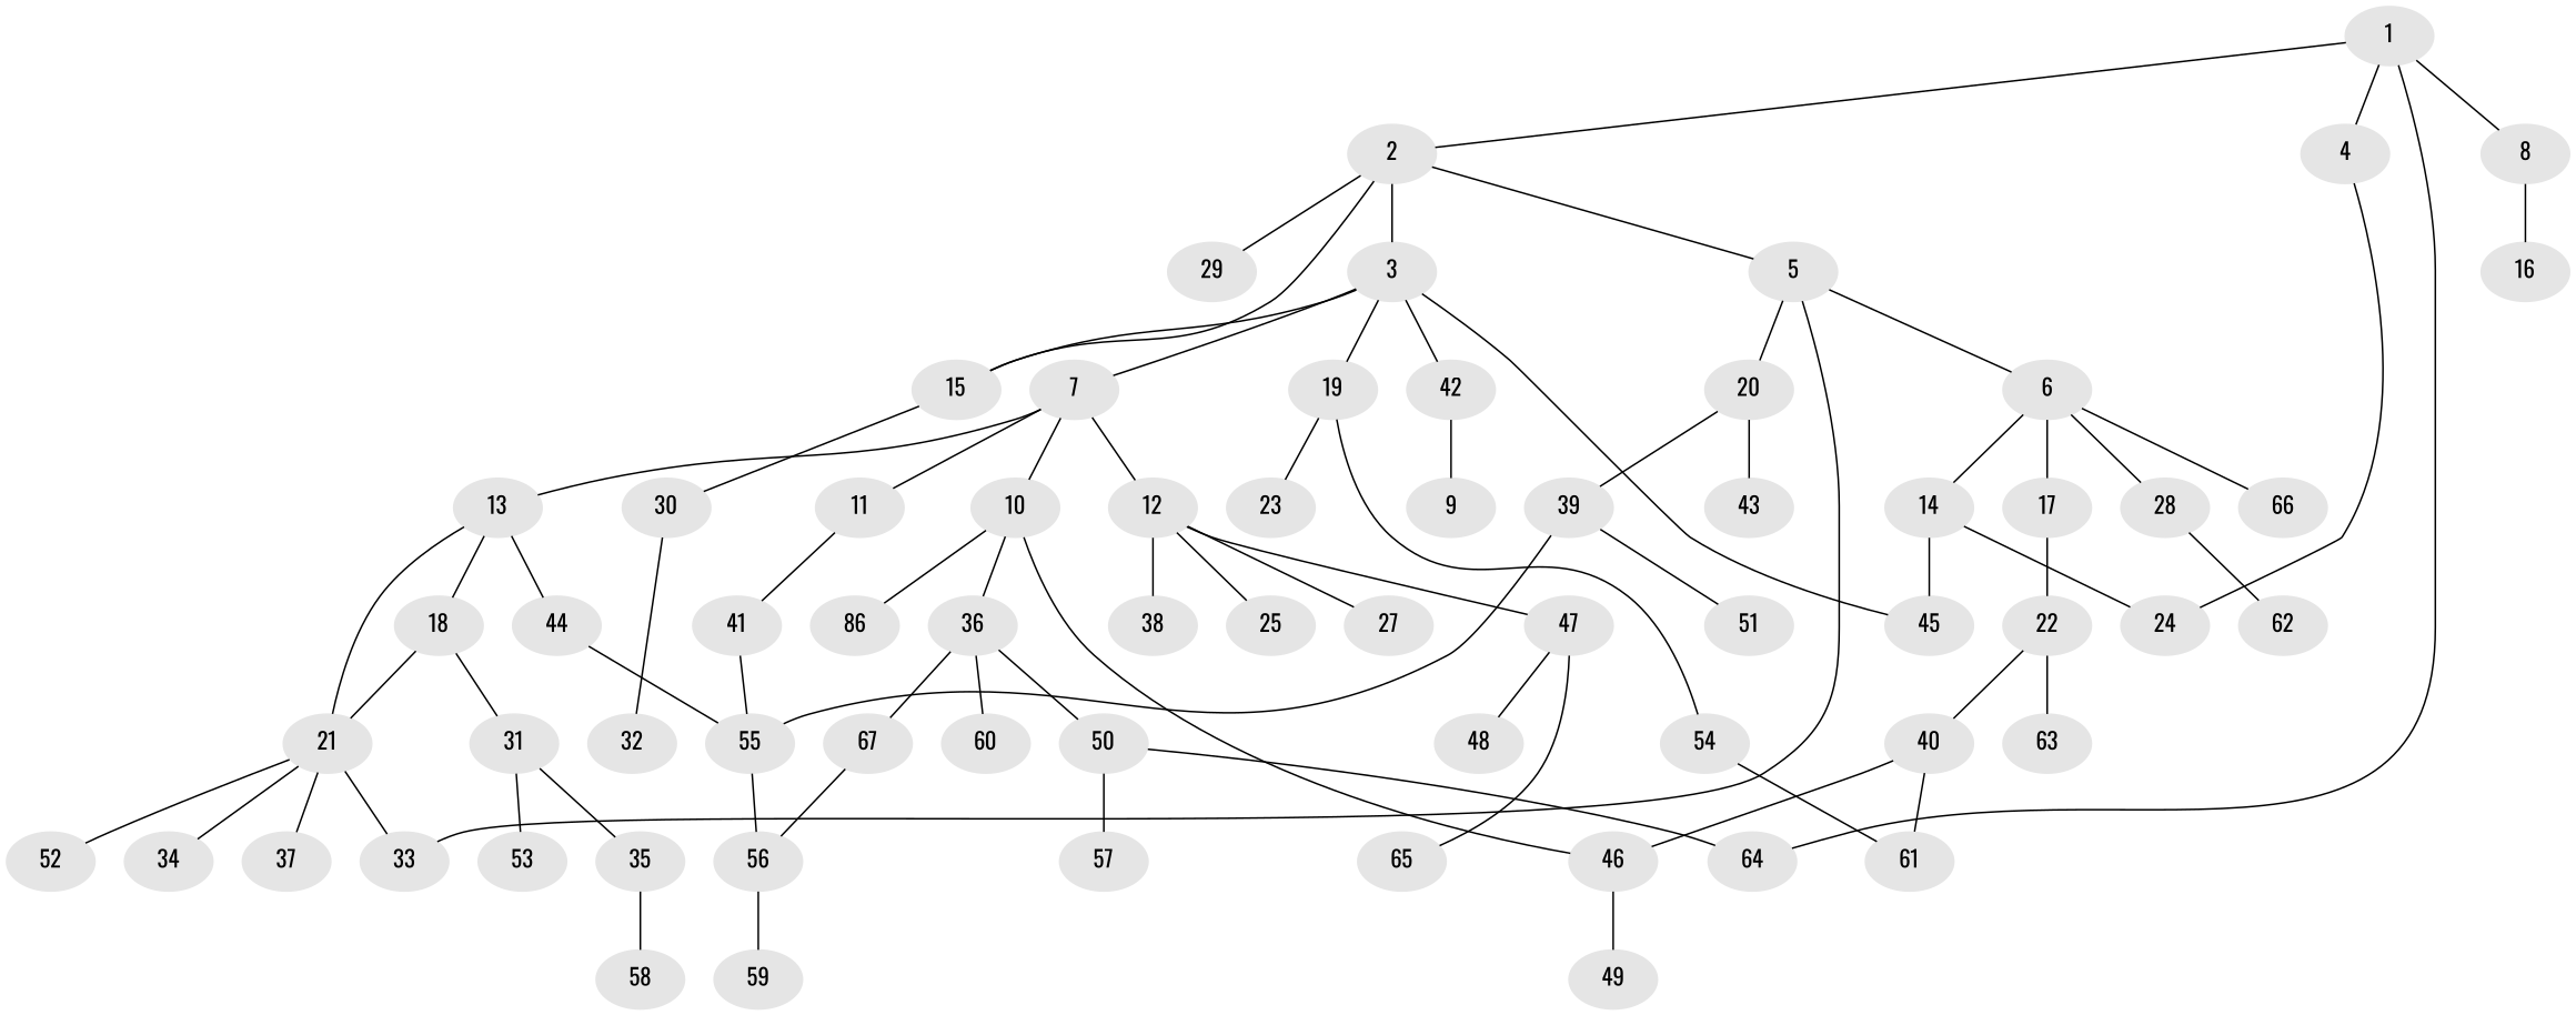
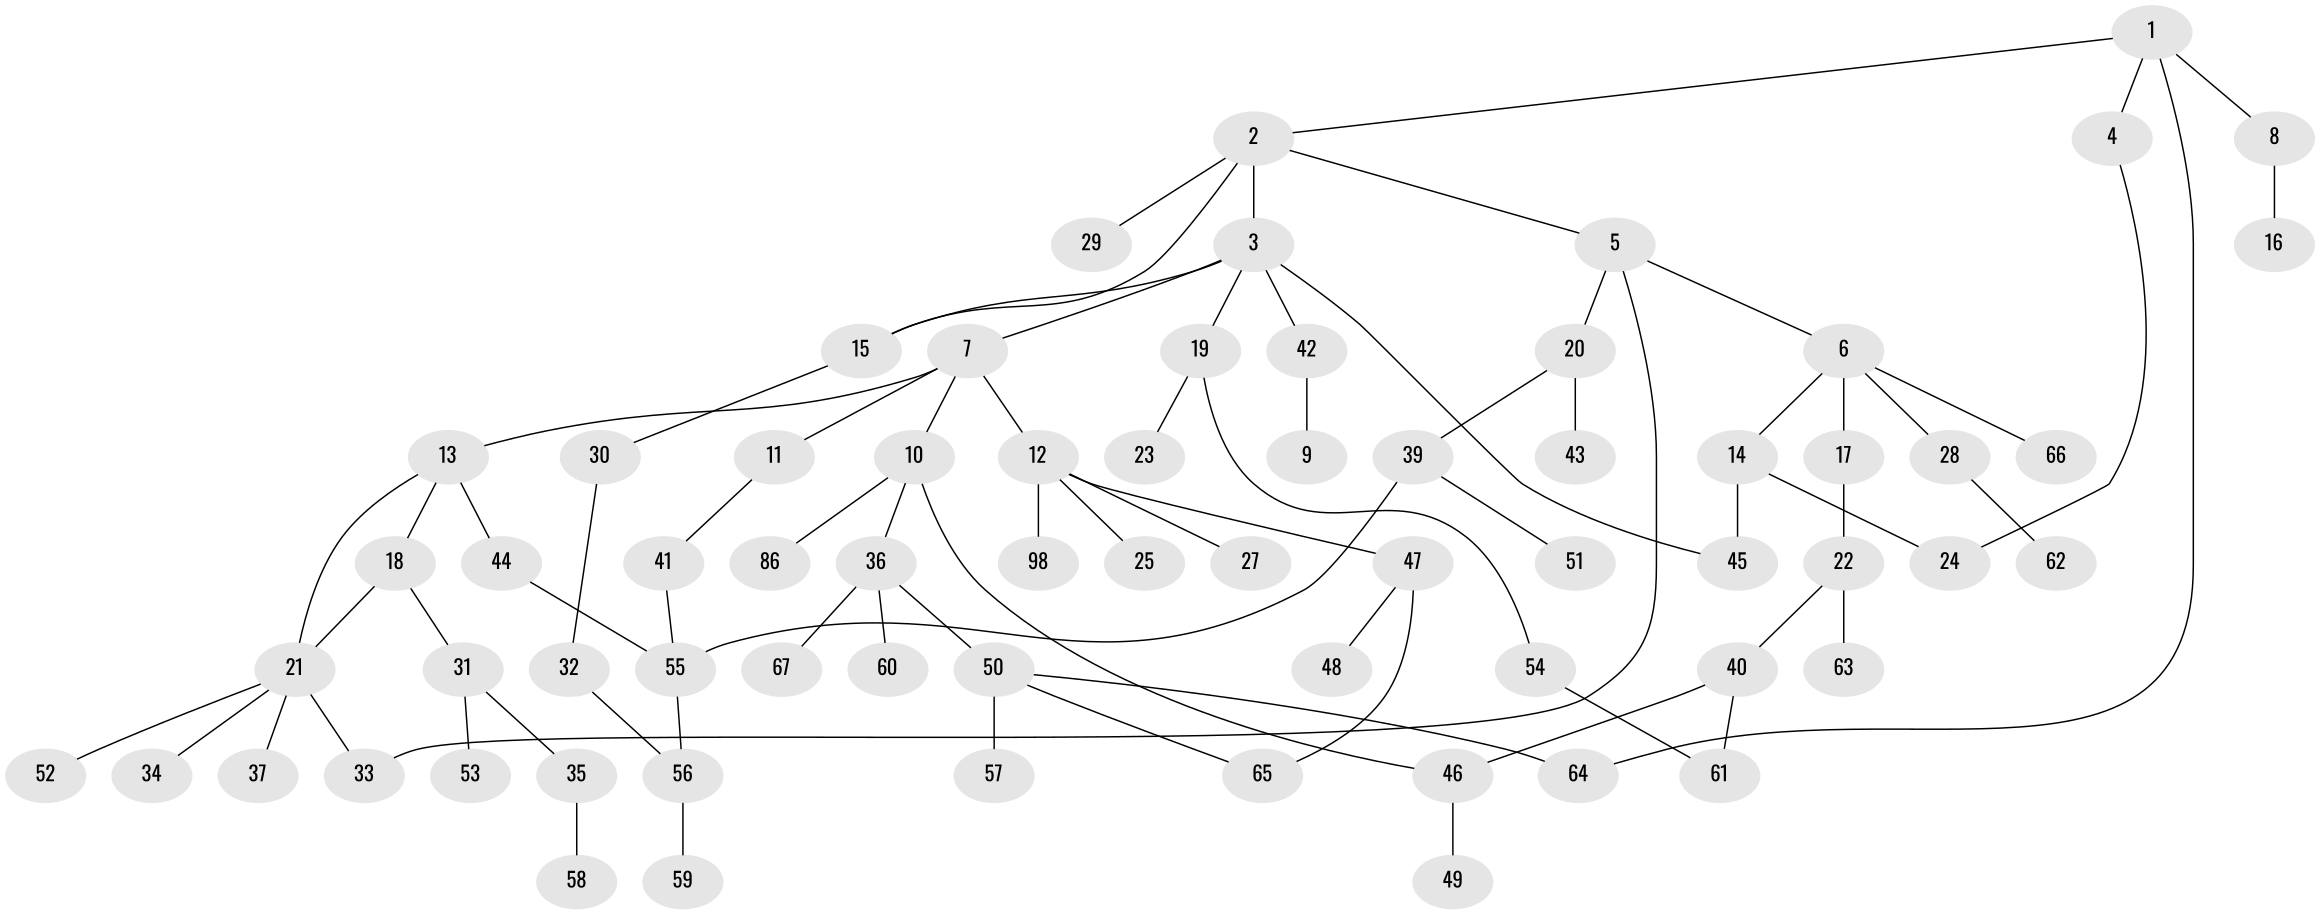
  graph {
    fontname=Oswald
    node [color=gray90 fontname=Oswald style=filled]
    edge [fontname=Oswald]
    1
    2
    4
    8
    64
    3
    5
    15
    29
    24
    16
    7
    19
    42
    45
    6
    20
    33
    30
    10
    11
    12
    13
    23
    54
    9
    14
    17
    28
    66
    39
    43
    22
    62
    n35 [label=86]
    36
    46
    41
    25
    27
-   38
+   38 [label=98]
    47
    18
    21
    44
    50
    60
    67
    49
    55
    48
    65
    31
    34
    37
    52
    32
    40
    63
    35
    53
    61
    51
    56
    58
    59
    57
    1 -- 2
    1 -- 4
    1 -- 8
    1 -- 64
    2 -- 3
    2 -- 5
    2 -- 15
    2 -- 29
    4 -- 24
    8 -- 16
    3 -- 15
    3 -- 7
    3 -- 19
    3 -- 42
    3 -- 45
    5 -- 6
    5 -- 20
    5 -- 33
    15 -- 30
    7 -- 10
    7 -- 11
    7 -- 12
    7 -- 13
    19 -- 23
    19 -- 54
    42 -- 9
    6 -- 14
    6 -- 17
    6 -- 28
    6 -- 66
    20 -- 39
    20 -- 43
    30 -- 32
    10 -- n35
    10 -- 36
    10 -- 46
    11 -- 41
    12 -- 25
    12 -- 27
    12 -- 38
    12 -- 47
    13 -- 18
    13 -- 21
    13 -- 44
    54 -- 61
    14 -- 24
    14 -- 45
    17 -- 22
    28 -- 62
    39 -- 55
    39 -- 51
    22 -- 40
    22 -- 63
    36 -- 50
    36 -- 60
    36 -- 67
    46 -- 49
    41 -- 55
    47 -- 48
    47 -- 65
    18 -- 21
    18 -- 31
    21 -- 33
    21 -- 34
    21 -- 37
    21 -- 52
    44 -- 55
    50 -- 64
+   50 -- 65
    50 -- 57
    55 -- 56
    31 -- 35
    31 -- 53
-   67 -- 56
+   32 -- 56
    40 -- 46
    40 -- 61
    35 -- 58
    56 -- 59
  }
